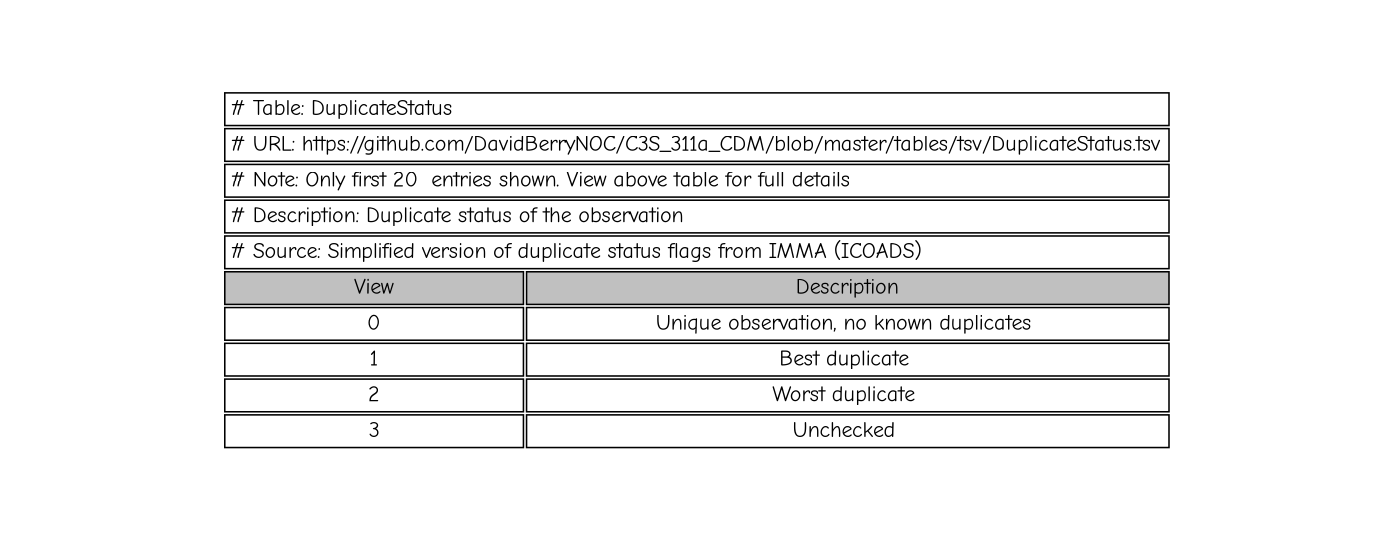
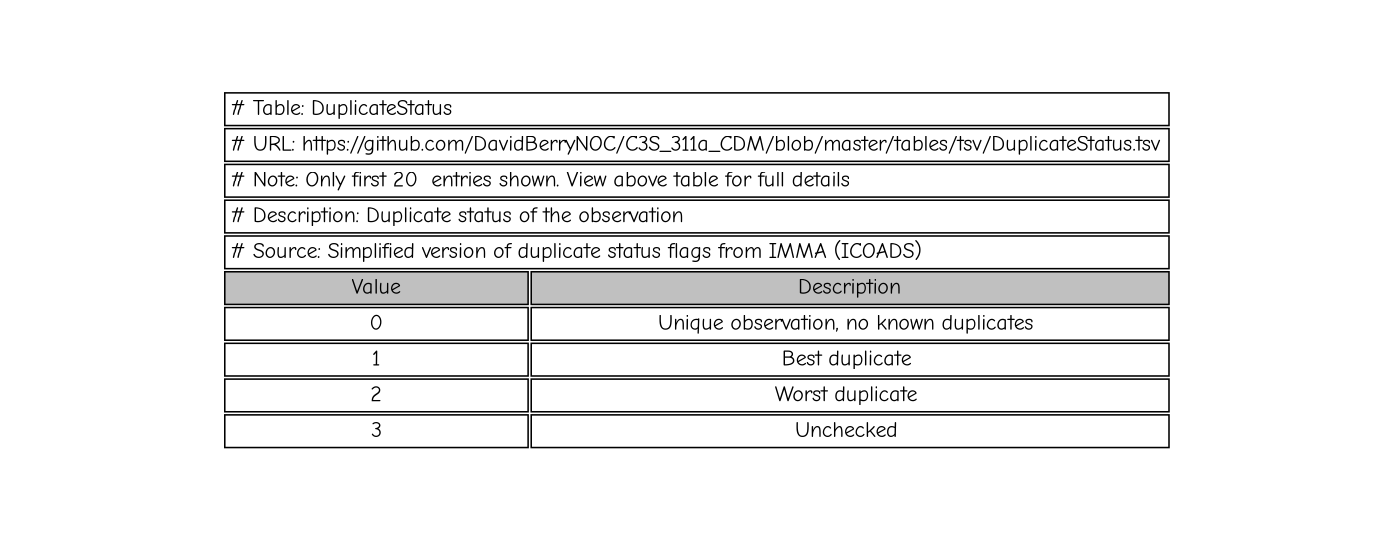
  digraph {
    fontname="Comic Neue"
-   n1 [color=white label=<<TABLE BORDER="0" CELLBORDER="1" CELLSPACING="2" COLOR="BLACK"> <TR><TD COLSPAN="2" ALIGN="left" PORT="head"># Table: DuplicateStatus</TD></TR> <TR><TD COLSPAN="2" ALIGN="left"># URL: https://github.com/DavidBerryNOC/C3S_311a_CDM/blob/master/tables/tsv/DuplicateStatus.tsv</TD></TR> <TR><TD COLSPAN="2" ALIGN="left"># Note: Only first 20  entries shown. View above table for full details</TD></TR> <TR><TD ALIGN="left" COLSPAN="2"># Description: Duplicate status of the observation</TD></TR> <TR><TD ALIGN="left" COLSPAN="2"># Source: Simplified version of duplicate status flags from IMMA (ICOADS)</TD></TR> <TR><TD BGCOLOR="GRAY">View</TD><TD BGCOLOR="GRAY">Description</TD></TR> <TR><TD>0</TD><TD>Unique observation, no known duplicates </TD></TR> <TR><TD>1</TD><TD>Best duplicate </TD></TR> <TR><TD>2</TD><TD>Worst duplicate </TD></TR> <TR><TD>3</TD><TD>Unchecked </TD></TR> </TABLE>> fontname="Comic Neue"]
+   n1 [color=white label=<<TABLE BORDER="0" CELLBORDER="1" CELLSPACING="2" COLOR="BLACK"> <TR><TD COLSPAN="2" ALIGN="left" PORT="head"># Table: DuplicateStatus</TD></TR> <TR><TD COLSPAN="2" ALIGN="left"># URL: https://github.com/DavidBerryNOC/C3S_311a_CDM/blob/master/tables/tsv/DuplicateStatus.tsv</TD></TR> <TR><TD COLSPAN="2" ALIGN="left"># Note: Only first 20  entries shown. View above table for full details</TD></TR> <TR><TD ALIGN="left" COLSPAN="2"># Description: Duplicate status of the observation</TD></TR> <TR><TD ALIGN="left" COLSPAN="2"># Source: Simplified version of duplicate status flags from IMMA (ICOADS)</TD></TR> <TR><TD BGCOLOR="GRAY">Value</TD><TD BGCOLOR="GRAY">Description</TD></TR> <TR><TD>0</TD><TD>Unique observation, no known duplicates </TD></TR> <TR><TD>1</TD><TD>Best duplicate </TD></TR> <TR><TD>2</TD><TD>Worst duplicate </TD></TR> <TR><TD>3</TD><TD>Unchecked </TD></TR> </TABLE>> fontname="Comic Neue"]
  }
